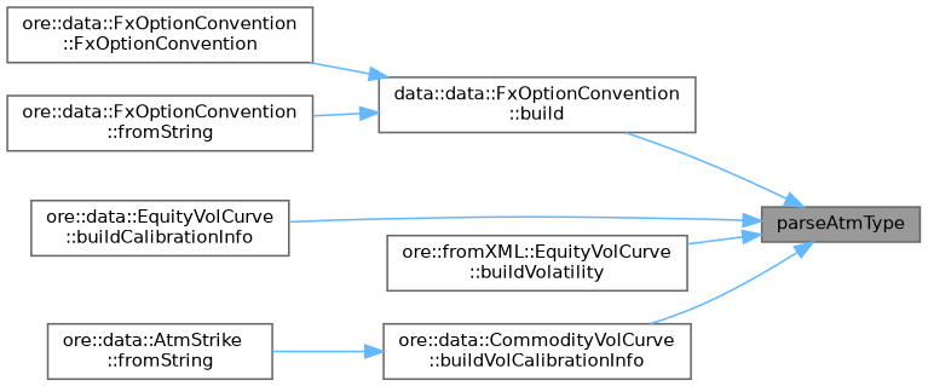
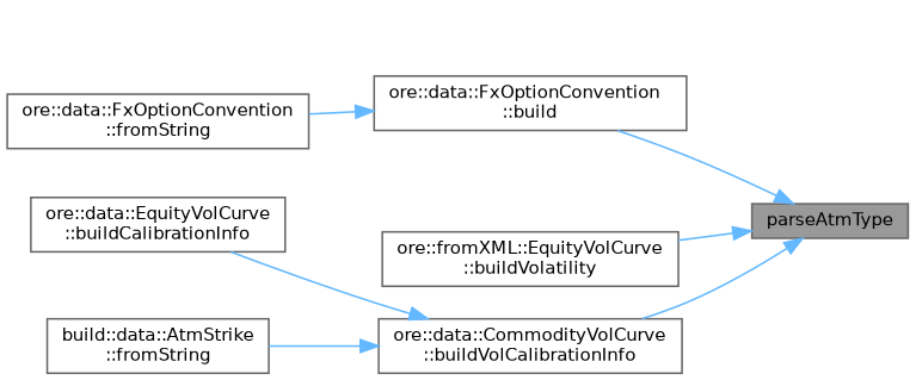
  digraph {
    rankdir=RL
    node [color=grey40 fillcolor=white fontname=Helvetica fontsize=10 shape=box style=filled]
    edge [color=steelblue1 dir=back fontname=Helvetica fontsize=10 labelfontname=Helvetica labelfontsize=10 style=solid]
    n1 [color=gray40 fillcolor=grey60 fontcolor=black height=0.2 label=parseAtmType width=0.4]
-   n2 [height=0.2 label="data::data::FxOptionConvention\l::build" width=0.4]
+   n2 [height=0.2 label="ore::data::FxOptionConvention\l::build" width=0.4]
    n3 [height=0.2 label="ore::data::EquityVolCurve\l::buildCalibrationInfo" width=0.4]
    n4 [height=0.2 label="ore::fromXML::EquityVolCurve\l::buildVolatility" width=0.4]
    n5 [height=0.2 label="ore::data::CommodityVolCurve\l::buildVolCalibrationInfo" width=0.4]
-   n6 [height=0.2 label="ore::data::FxOptionConvention\l::FxOptionConvention" width=0.4]
    n7 [height=0.2 label="ore::data::FxOptionConvention\l::fromString" width=0.4]
-   n8 [height=0.2 label="ore::data::AtmStrike\l::fromString" width=0.4]
+   n8 [height=0.2 label="build::data::AtmStrike\l::fromString" width=0.4]
    n1 -> n2
-   n1 -> n3
+   n5 -> n3
    n1 -> n4
    n1 -> n5
-   n2 -> n6
    n2 -> n7
    n5 -> n8
  }
